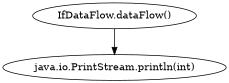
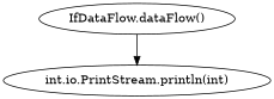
  digraph {
    n1 [label="IfDataFlow.dataFlow()"]
-   n2 [label="java.io.PrintStream.println(int)"]
+   n2 [label="int.io.PrintStream.println(int)"]
    n1 -> n2
  }
